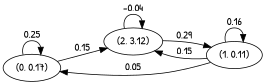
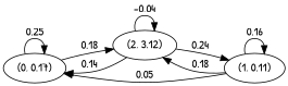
  digraph {
    fontname="Patrick Hand"
    rankdir=LR
    node [fontname="Patrick Hand"]
    edge [fontname="Patrick Hand"]
    n1 [label="(0, 0.17)"]
    n2 [label="(2, 3.12)"]
    n3 [label="(1, 0.11)"]
    n1 -> n1 [label=0.25]
-   n1 -> n2 [label=0.15]
+   n1 -> n2 [label=0.18]
+   n2 -> n1 [label=0.14]
    n2 -> n2 [label=-0.04]
-   n2 -> n3 [label=0.29]
+   n2 -> n3 [label=0.24]
    n3 -> n1 [label=0.05]
-   n3 -> n2 [label=0.15]
+   n3 -> n2 [label=0.18]
    n3 -> n3 [label=0.16]
  }
